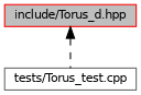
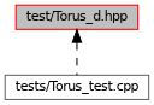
  digraph {
    node [fontname=Helvetica fontsize=10 shape=box style=filled]
-   n1 [color=red fillcolor=grey75 fontcolor=black height=0.2 label="include/Torus_d.hpp" width=0.4]
+   n1 [color=red fillcolor=grey75 fontcolor=black height=0.2 label="test/Torus_d.hpp" width=0.4]
    n2 [color=gray40 fillcolor=white height=0.2 label="tests/Torus_test.cpp" width=0.4]
    n1 -> n2 [color=black dir=back fontname=Helvetica fontsize=10 labelfontname=Helvetica labelfontsize=10 style=dashed]
  }
